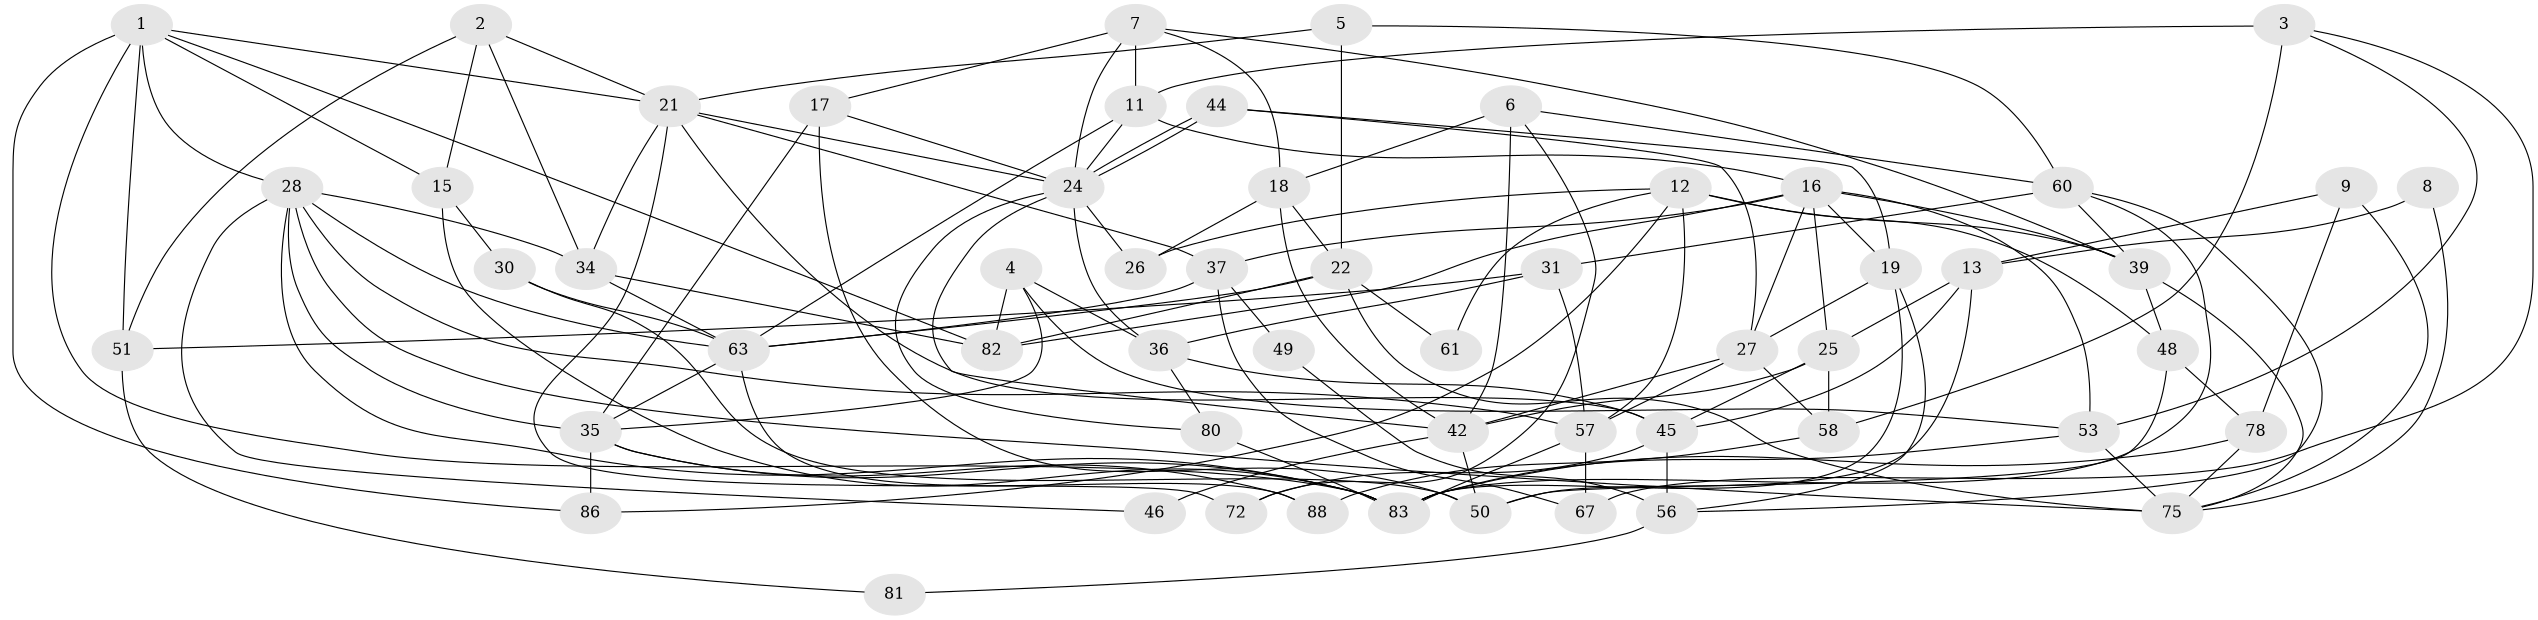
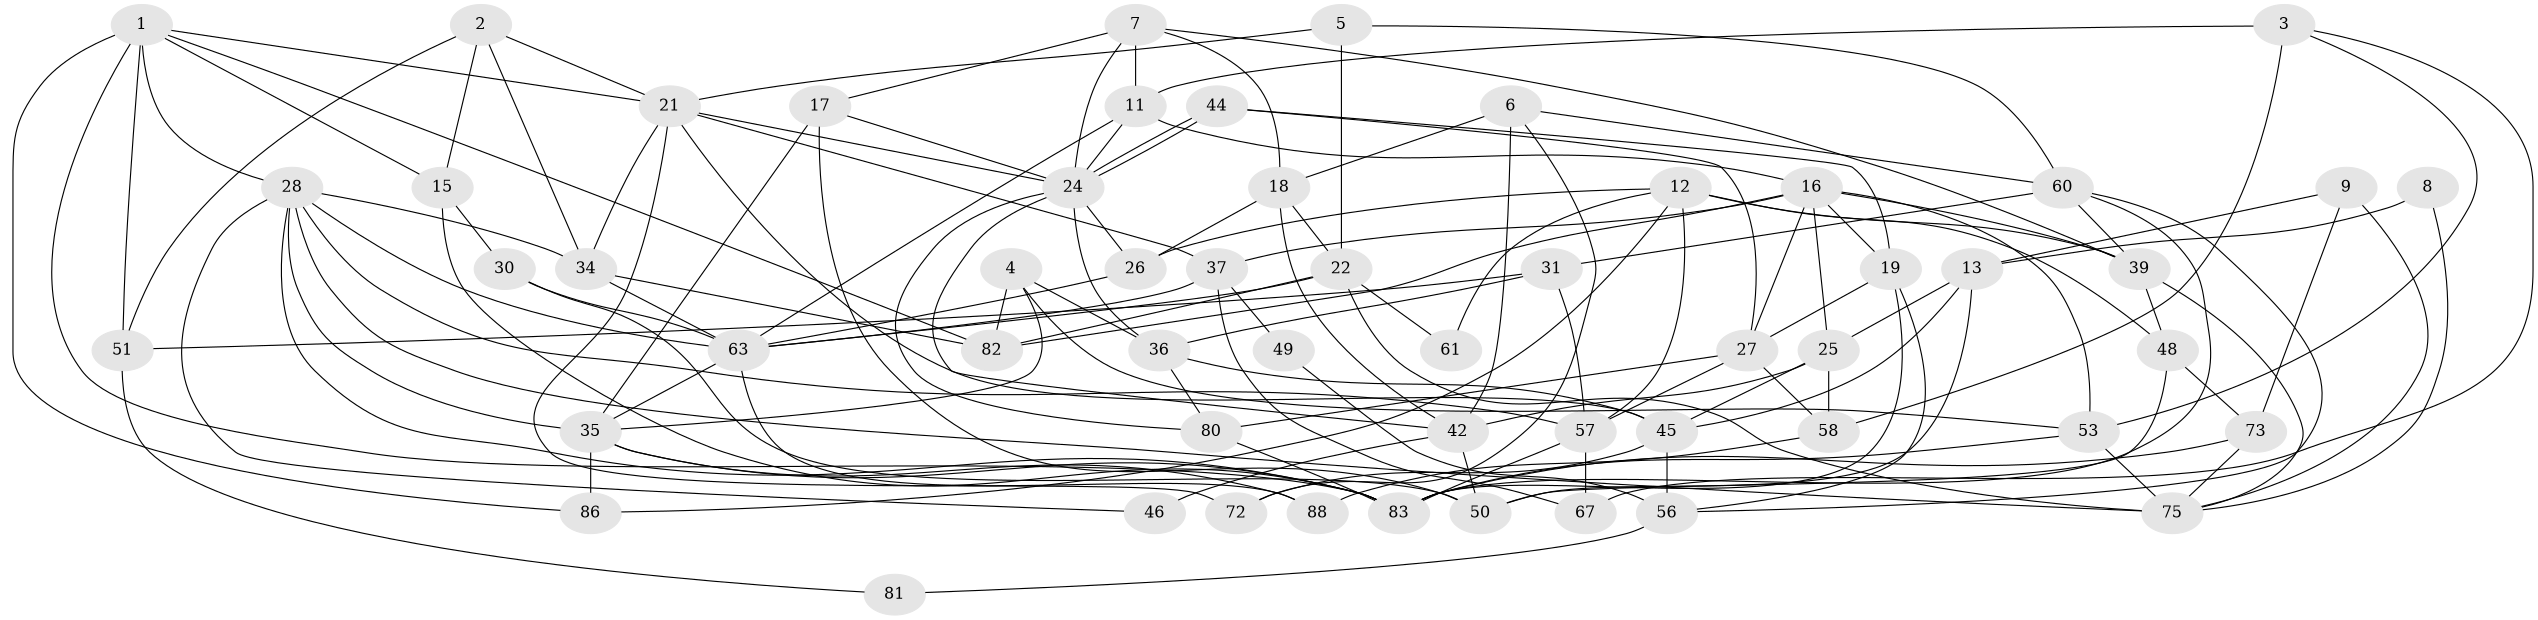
  graph {
    node [color=gray90 style=filled]
    1 [super="+47"]
    15 [super="+55"]
    21 [super="+23"]
    28 [super="+70"]
    51 [super="+52"]
    82
    83 [super="+84"]
    86
    30
    34 [super="+54"]
    72
    24 [super="+32"]
    45 [super="+66"]
    37 [super="+87"]
    63 [super="+74"]
    26
    35 [super="+90"]
    75 [super="+78"]
    57
    46
    81
    2
    3 [super="+76"]
    11 [super="+65"]
    53 [super="+59"]
    58 [super="+60"]
    67
    16 [super="+41"]
    88
    4 [super="+68"]
    36 [super="+40"]
    80
    5 [super="+79"]
    n34 [label=60 super="+38"]
    22 [super="+29"]
    39 [super="+44"]
    31
    56
    61
    6
    18 [super="+20"]
    42 [super="+62"]
    13 [super="+33"]
    25 [super="+64"]
    50
    7 [super="+43"]
    17 [super="+89"]
    48 [super="+71"]
    8
    9
-   73 [label=78]
+   73
    19
    27 [super="+85"]
    12 [super="+77"]
    n55 [label=44 super="+69"]
    49
    1 -- 15
    1 -- 21
    1 -- 28
    1 -- 51
    1 -- 82
    1 -- 83
    1 -- 86
    15 -- 83
    15 -- 30 [weight=2]
    21 -- 34
    21 -- 72
    21 -- 24
    21 -- 45
    21 -- 37
    28 -- 83
    28 -- 34
    28 -- 63
    28 -- 35
    28 -- 75
    28 -- 57
    28 -- 46
    51 -- 81
    30 -- 63
    30 -- 50
    34 -- 82 [weight=2]
    34 -- 63
    24 -- 26
    24 -- 36
    24 -- 80
    24 -- 42
    45 -- 72
    45 -- 56
    37 -- 63
    37 -- 67
    37 -- 49
    63 -- 35
    63 -- 88
+   26 -- 63
    35 -- 83
    35 -- 86
    35 -- 88
    57 -- 83
    57 -- 67
    2 -- 15
    2 -- 21
    2 -- 51
    2 -- 34
    3 -- 11
    3 -- 53
    3 -- 58 [weight=2]
    3 -- 67
    11 -- 24
    11 -- 63
    11 -- 16
    53 -- 83
    53 -- 75 [weight=2]
    58 -- 88
    16 -- 82
    16 -- 37
    16 -- 53
    16 -- 39
    16 -- 25
    16 -- 19
    16 -- 27
    4 -- 82
    4 -- 35
    4 -- 53
    4 -- 36
    36 -- 45
    36 -- 80
    80 -- 83
    5 -- 21
    5 -- n34
    5 -- 22
    n34 -- 83
    n34 -- 39
    n34 -- 31
    n34 -- 56
    22 -- 82
    22 -- 63
    22 -- 75
    22 -- 61
    39 -- 75
    39 -- 48
    31 -- 51
    31 -- 57
    31 -- 36
    56 -- 81
    6 -- 72
    6 -- n34
    6 -- 18
    6 -- 42
    18 -- 26
    18 -- 22
    18 -- 42
    42 -- 46 [weight=2]
    42 -- 50
    13 -- 45
    13 -- 25
    13 -- 50
    25 -- 45
    25 -- 58
    25 -- 42
    7 -- 24
    7 -- 11 [weight=2]
    7 -- 39
    7 -- 18
    7 -- 17
    17 -- 24
    17 -- 35 [weight=2]
    17 -- 50
    48 -- 50
    48 -- 73
    8 -- 75
    8 -- 13
    9 -- 75
    9 -- 13
    9 -- 73
    73 -- 83
    73 -- 75
    19 -- 83
    19 -- 56
    19 -- 27
    27 -- 57
    27 -- 58
-   27 -- 42
+   27 -- 80
    12 -- 86
    12 -- 26
    12 -- 57
    12 -- 39
    12 -- 61
    12 -- 48
    n55 -- 24
    n55 -- 24
    n55 -- 19
    n55 -- 27
    49 -- 56
  }
